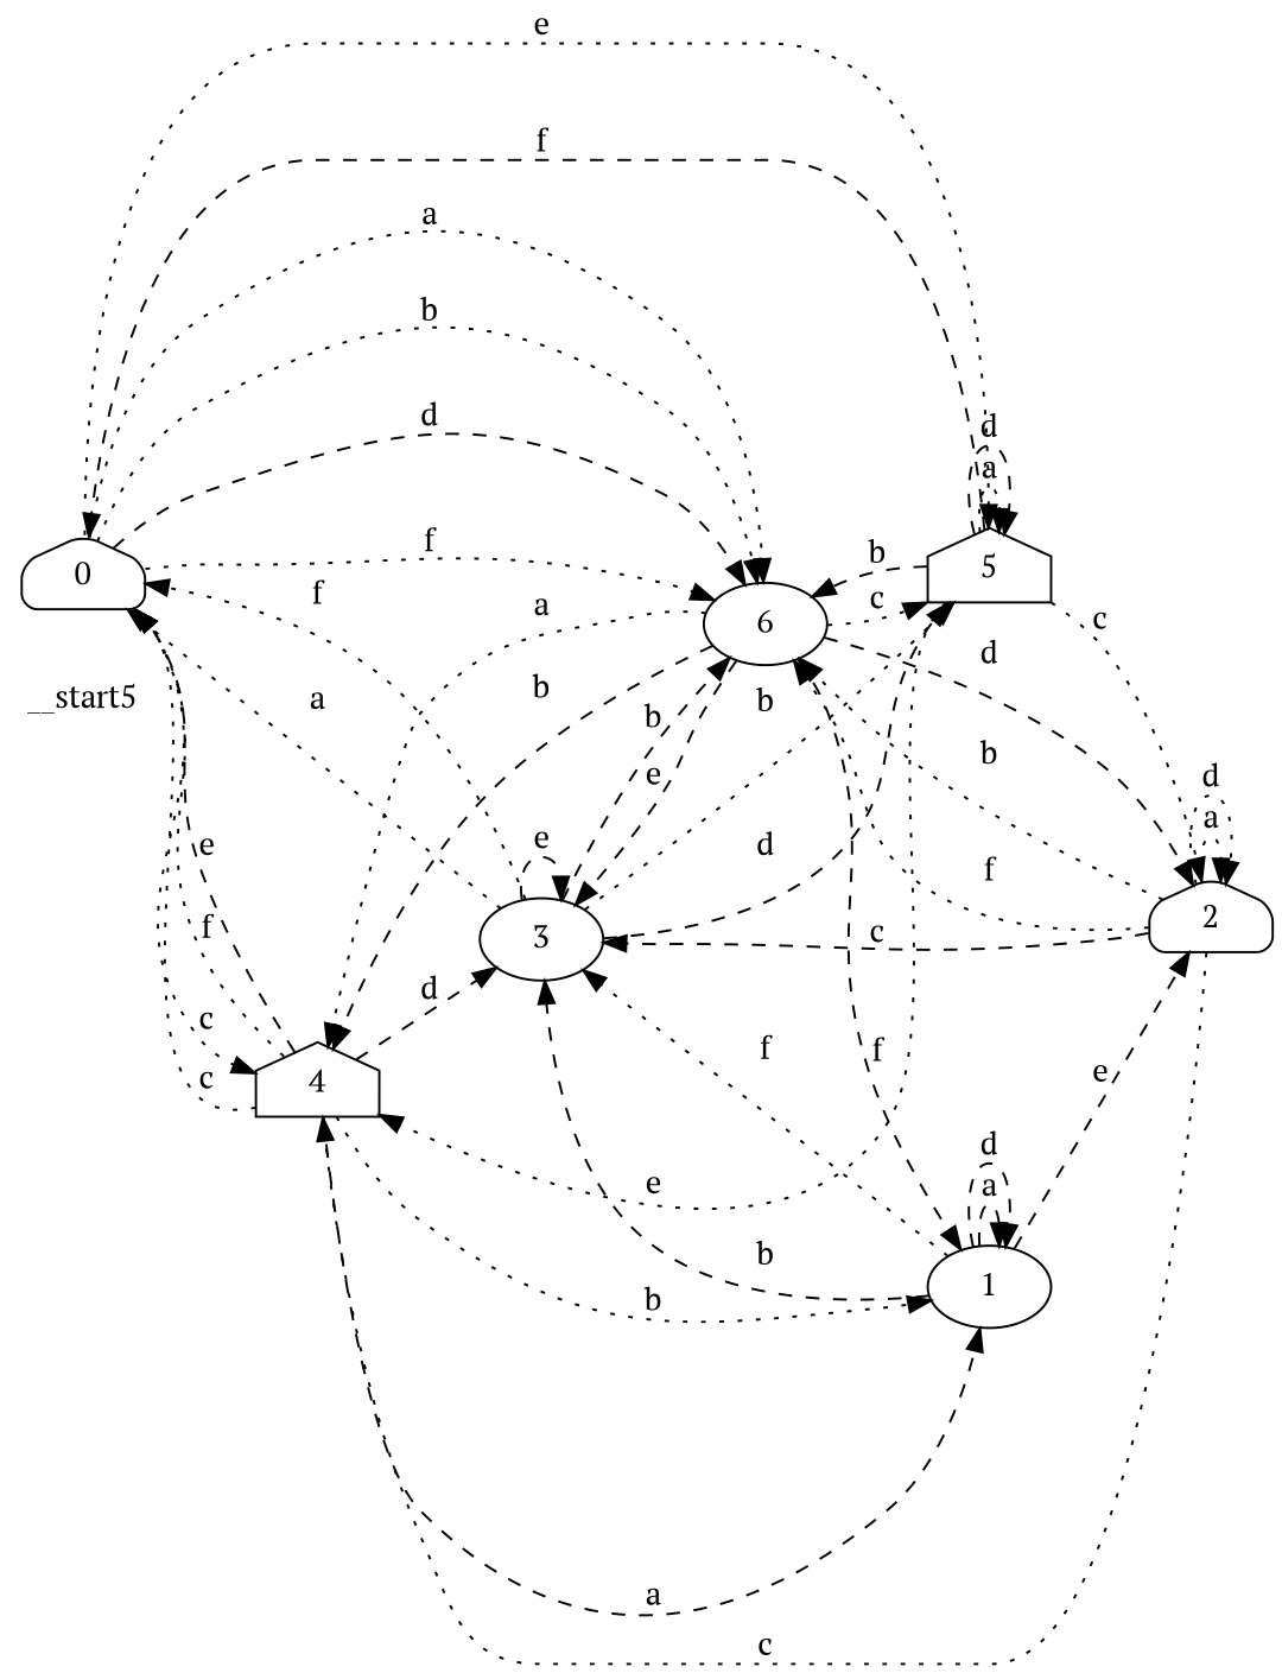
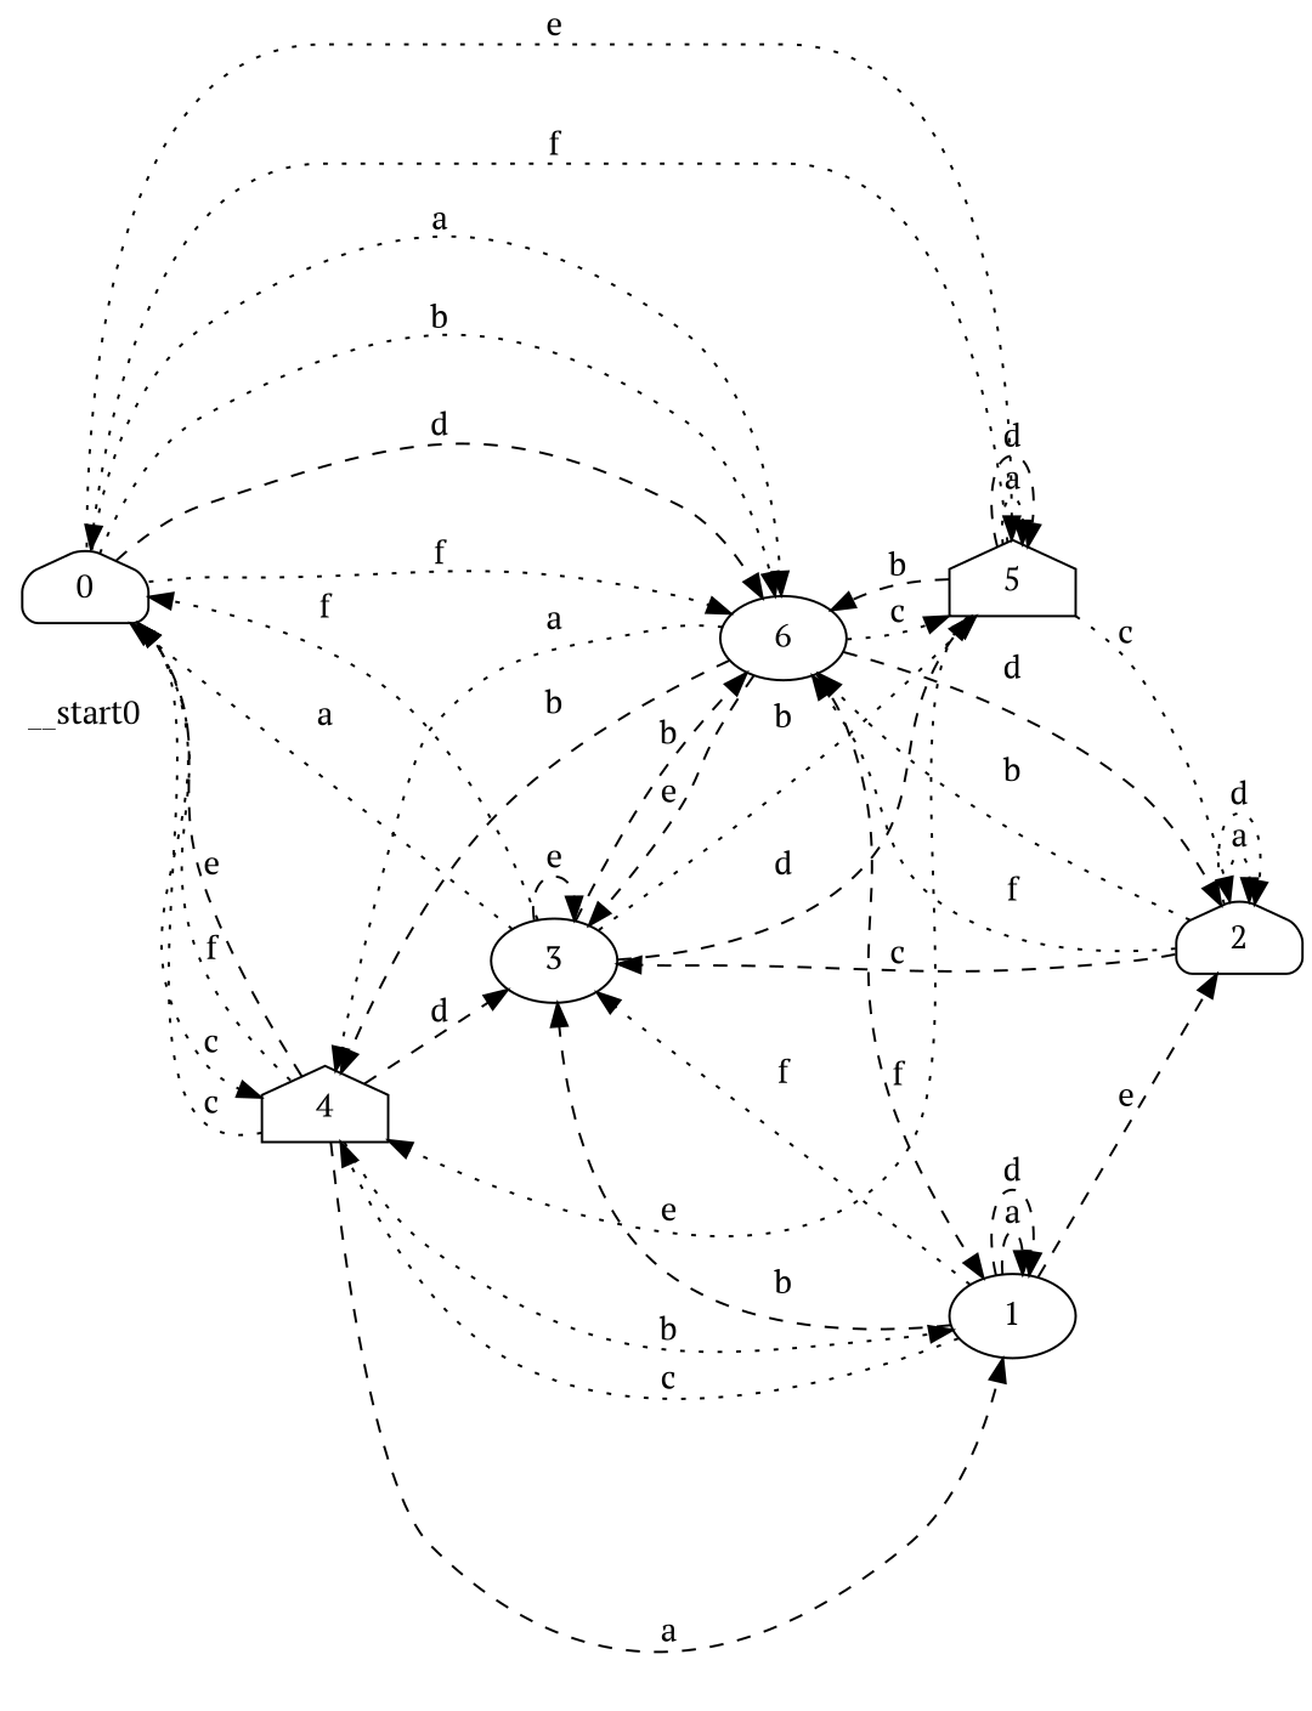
  digraph {
    fontname="PT Serif"
    rankdir=LR
    node [fontname="PT Serif" shape=house color=black fillcolor=white style="rounded,filled"]
    edge [fontname="PT Serif" style=dotted]
-   __start0 [shape=none label=__start5 color="" fillcolor="" style=""]
+   __start0 [shape=none color="" fillcolor="" style=""]
    n2 [label=0]
    n3 [label=4 style=filled]
    n4 [label=5 style=filled]
    n5 [label=6 shape=ellipse]
    n6 [label=1 shape=ellipse]
    n7 [label=3 shape=ellipse style=filled]
    n8 [label=2]
    n2 -> n3 [label=c]
    n2 -> n4 [label=e]
    n2 -> n5 [label=a]
    n2 -> n5 [label=b]
    n2 -> n5 [label=d style=dashed]
    n2 -> n5 [label=f]
    n3 -> n2 [label=c]
    n3 -> n2 [label=e style=dashed]
    n3 -> n2 [label=f]
    n3 -> n6 [label=a style=dashed]
    n3 -> n6 [label=b]
    n3 -> n7 [label=d style=dashed]
-   n4 -> n2 [label=f style=dashed]
+   n4 -> n2 [label=f]
    n4 -> n3 [label=e]
    n4 -> n4 [label=a]
    n4 -> n4 [label=d style=dashed]
    n4 -> n5 [label=b style=dashed]
    n4 -> n8 [label=c]
    n5 -> n3 [label=a]
    n5 -> n3 [label=b style=dashed]
    n5 -> n4 [label=c]
    n5 -> n6 [label=f style=dashed]
    n5 -> n7 [label=e style=dashed]
    n5 -> n8 [label=d style=dashed]
-   n8 -> n3 [label=c]
+   n6 -> n3 [label=c]
    n6 -> n6 [label=a style=dashed]
    n6 -> n6 [label=d style=dashed]
    n6 -> n7 [label=b style=dashed]
    n6 -> n7 [label=f]
    n6 -> n8 [label=e style=dashed]
    n7 -> n2 [label=a]
    n7 -> n2 [label=f]
    n7 -> n4 [label=b]
    n7 -> n4 [label=d style=dashed]
    n7 -> n5 [label=b style=dashed]
    n7 -> n7 [label=e style=dashed]
    n8 -> n5 [label=b]
    n8 -> n5 [label=f]
    n8 -> n7 [label=c style=dashed]
    n8 -> n8 [label=a]
    n8 -> n8 [label=d]
  }
